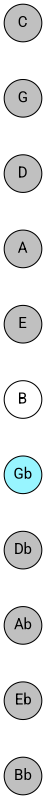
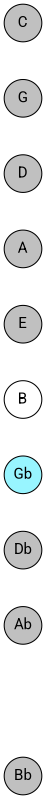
  graph {
    fontname=Roboto
    mindist=.1
    node [fillcolor=gray fontname=Roboto margin=0 shape=circle style=filled]
    edge [fontname=Roboto style=invis]
    E
    B [fillcolor=white]
    Gb [fillcolor=cadetblue1]
    Db
    Ab
-   Eb
    Bb
    C
    G
    D
    A
    subgraph sub_1 {
      E
      B
      Gb
      Db
      Ab
-     Eb
      Bb
      C
      G
      D
      A
    }
    E -- B
    B -- Gb
    Gb -- Db
    Db -- Ab
-   Ab -- Eb
-   Eb -- Bb
    C -- G
    G -- D
    D -- A
    A -- E
  }
